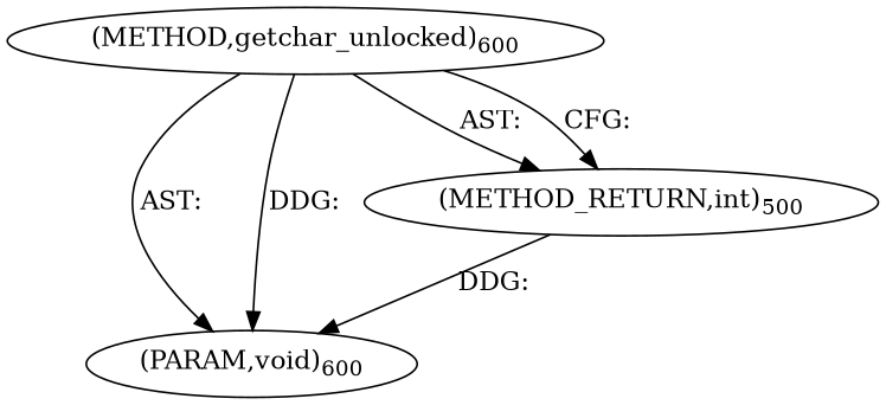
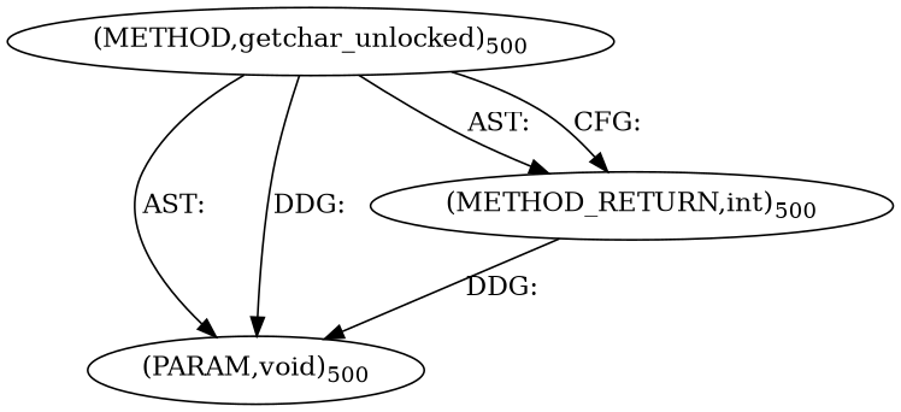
  digraph {
-   n1 [label=<(METHOD,getchar_unlocked)<SUB>600</SUB>>]
-   n2 [label=<(PARAM,void)<SUB>600</SUB>>]
+   n1 [label=<(METHOD,getchar_unlocked)<SUB>500</SUB>>]
+   n2 [label=<(PARAM,void)<SUB>500</SUB>>]
    n3 [label=<(METHOD_RETURN,int)<SUB>500</SUB>>]
    n1 -> n2 [label="AST: "]
    n1 -> n2 [label="DDG: "]
    n1 -> n3 [label="AST: "]
    n1 -> n3 [label="CFG: "]
    n3 -> n2 [label="DDG: "]
  }
